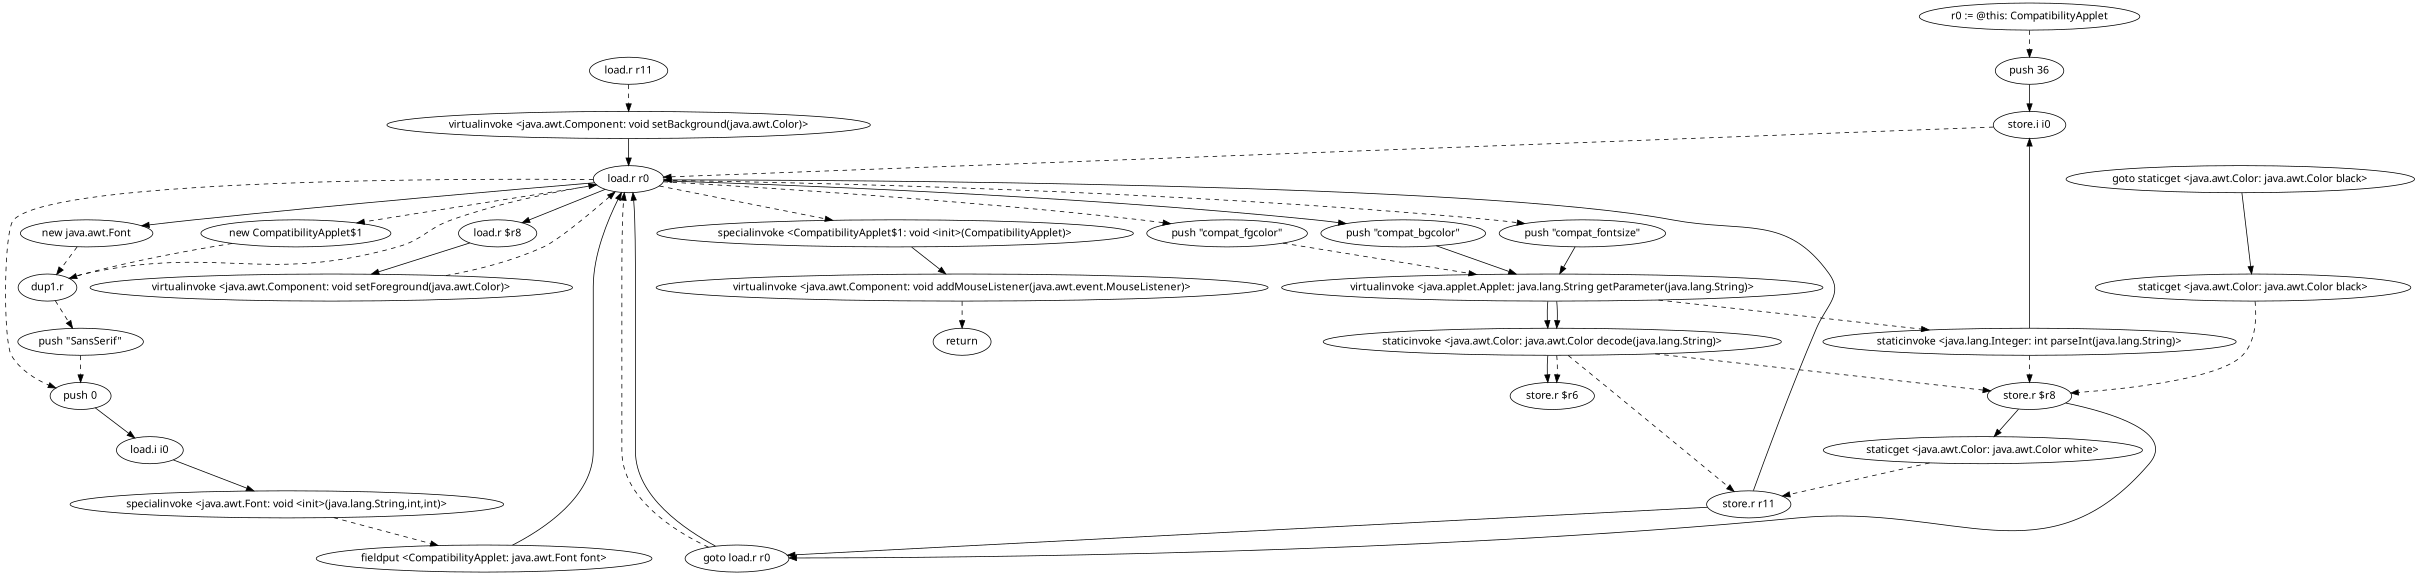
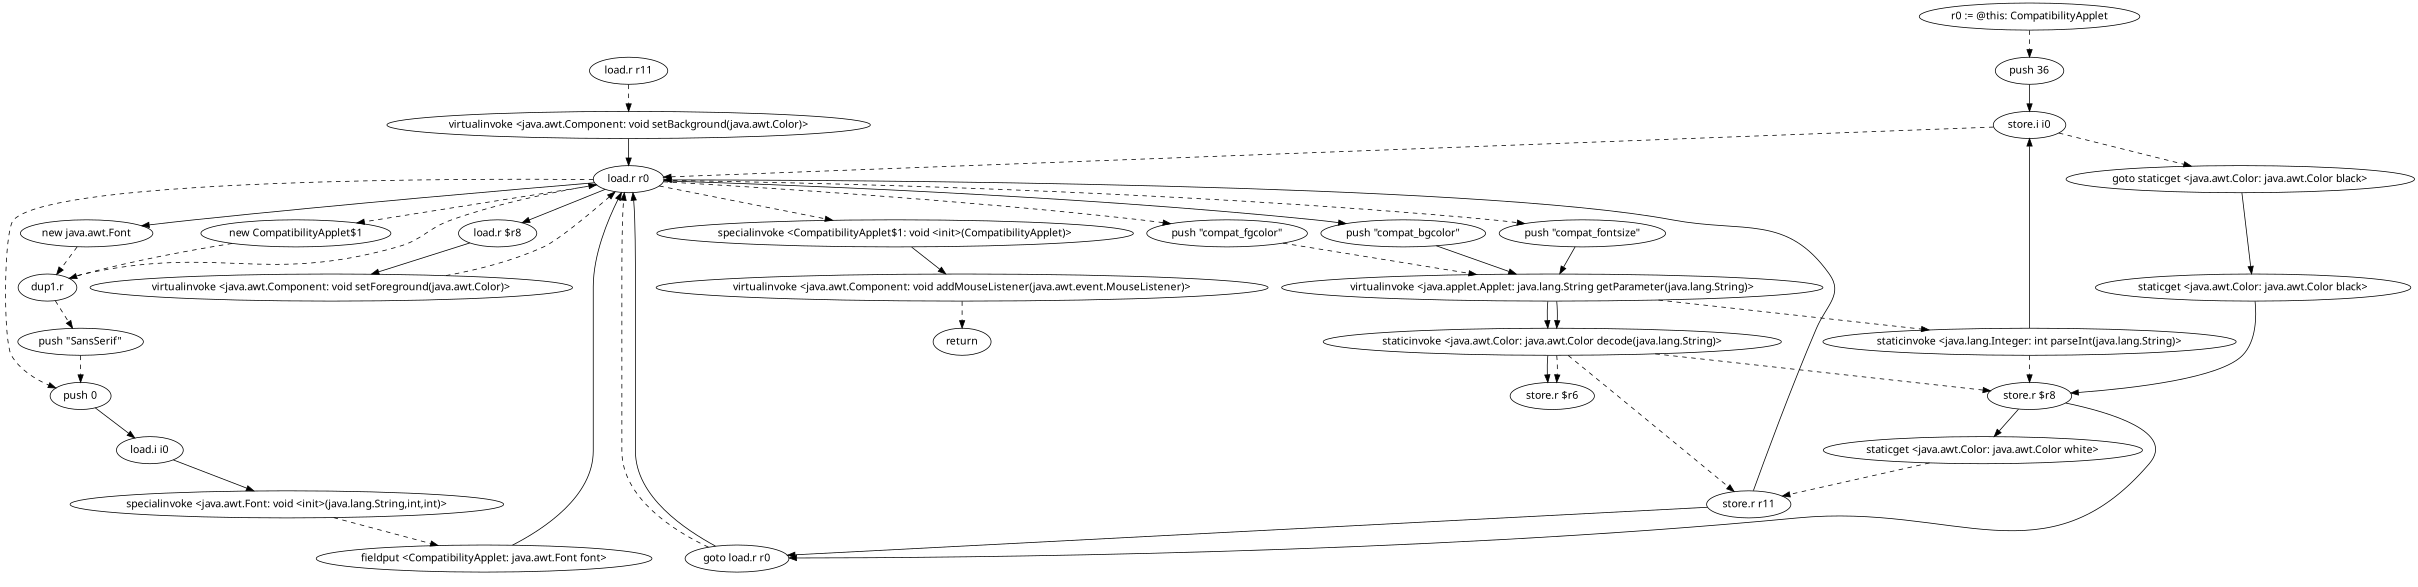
  digraph {
    fontname="Noto Sans"
    node [fontname="Noto Sans"]
    edge [fontname="Noto Sans" style=dashed]
    "r0 := @this: CompatibilityApplet"
    "push 36"
    "store.i i0"
    "load.r r0"
    "goto staticget <java.awt.Color: java.awt.Color black>"
    "push \"compat_fontsize\""
    "push \"compat_fgcolor\""
    "push \"compat_bgcolor\""
    "new java.awt.Font"
    "load.r $r8"
    "new CompatibilityApplet$1"
    "specialinvoke <CompatibilityApplet$1: void <init>(CompatibilityApplet)>"
    "push 0"
    "staticget <java.awt.Color: java.awt.Color black>"
    "virtualinvoke <java.applet.Applet: java.lang.String getParameter(java.lang.String)>"
    "dup1.r"
    "virtualinvoke <java.awt.Component: void setForeground(java.awt.Color)>"
    "load.r r11"
    "virtualinvoke <java.awt.Component: void setBackground(java.awt.Color)>"
    "virtualinvoke <java.awt.Component: void addMouseListener(java.awt.event.MouseListener)>"
    "staticinvoke <java.lang.Integer: int parseInt(java.lang.String)>"
    "staticinvoke <java.awt.Color: java.awt.Color decode(java.lang.String)>"
    "store.r $r8"
    "store.r r11"
    "store.r $r6"
    "staticget <java.awt.Color: java.awt.Color white>"
    "goto load.r r0"
    "push \"SansSerif\""
    "load.i i0"
    "specialinvoke <java.awt.Font: void <init>(java.lang.String,int,int)>"
    "fieldput <CompatibilityApplet: java.awt.Font font>"
    return
    "r0 := @this: CompatibilityApplet" -> "push 36"
    "push 36" -> "store.i i0" [style=solid]
    "store.i i0" -> "load.r r0"
+   "store.i i0" -> "goto staticget <java.awt.Color: java.awt.Color black>"
    "load.r r0" -> "push \"compat_fontsize\""
    "load.r r0" -> "push \"compat_fgcolor\""
    "load.r r0" -> "push \"compat_bgcolor\"" [style=solid]
    "load.r r0" -> "new java.awt.Font" [style=solid]
    "load.r r0" -> "load.r $r8" [style=solid]
    "load.r r0" -> "new CompatibilityApplet$1"
    "load.r r0" -> "specialinvoke <CompatibilityApplet$1: void <init>(CompatibilityApplet)>"
    "load.r r0" -> "push 0"
    "goto staticget <java.awt.Color: java.awt.Color black>" -> "staticget <java.awt.Color: java.awt.Color black>" [style=solid]
    "push \"compat_fontsize\"" -> "virtualinvoke <java.applet.Applet: java.lang.String getParameter(java.lang.String)>" [style=solid]
    "push \"compat_fgcolor\"" -> "virtualinvoke <java.applet.Applet: java.lang.String getParameter(java.lang.String)>"
    "push \"compat_bgcolor\"" -> "virtualinvoke <java.applet.Applet: java.lang.String getParameter(java.lang.String)>" [style=solid]
    "new java.awt.Font" -> "dup1.r"
    "load.r $r8" -> "virtualinvoke <java.awt.Component: void setForeground(java.awt.Color)>" [style=solid]
    "new CompatibilityApplet$1" -> "dup1.r"
    "specialinvoke <CompatibilityApplet$1: void <init>(CompatibilityApplet)>" -> "virtualinvoke <java.awt.Component: void addMouseListener(java.awt.event.MouseListener)>" [style=solid]
    "push 0" -> "load.i i0" [style=solid]
-   "staticget <java.awt.Color: java.awt.Color black>" -> "store.r $r8"
+   "staticget <java.awt.Color: java.awt.Color black>" -> "store.r $r8" [style=solid]
    "virtualinvoke <java.applet.Applet: java.lang.String getParameter(java.lang.String)>" -> "staticinvoke <java.lang.Integer: int parseInt(java.lang.String)>"
    "virtualinvoke <java.applet.Applet: java.lang.String getParameter(java.lang.String)>" -> "staticinvoke <java.awt.Color: java.awt.Color decode(java.lang.String)>" [style=solid]
    "virtualinvoke <java.applet.Applet: java.lang.String getParameter(java.lang.String)>" -> "staticinvoke <java.awt.Color: java.awt.Color decode(java.lang.String)>" [style=solid]
    "dup1.r" -> "load.r r0"
    "dup1.r" -> "push \"SansSerif\""
    "virtualinvoke <java.awt.Component: void setForeground(java.awt.Color)>" -> "load.r r0"
    "load.r r11" -> "virtualinvoke <java.awt.Component: void setBackground(java.awt.Color)>"
    "virtualinvoke <java.awt.Component: void setBackground(java.awt.Color)>" -> "load.r r0" [style=solid]
    "virtualinvoke <java.awt.Component: void addMouseListener(java.awt.event.MouseListener)>" -> return
    "staticinvoke <java.lang.Integer: int parseInt(java.lang.String)>" -> "store.i i0" [style=solid]
    "staticinvoke <java.lang.Integer: int parseInt(java.lang.String)>" -> "store.r $r8"
    "staticinvoke <java.awt.Color: java.awt.Color decode(java.lang.String)>" -> "store.r $r8"
    "staticinvoke <java.awt.Color: java.awt.Color decode(java.lang.String)>" -> "store.r r11"
    "staticinvoke <java.awt.Color: java.awt.Color decode(java.lang.String)>" -> "store.r $r6" [style=solid]
    "staticinvoke <java.awt.Color: java.awt.Color decode(java.lang.String)>" -> "store.r $r6"
    "store.r $r8" -> "staticget <java.awt.Color: java.awt.Color white>" [style=solid]
    "store.r $r8" -> "goto load.r r0" [style=solid]
    "store.r r11" -> "load.r r0" [style=solid]
    "store.r r11" -> "goto load.r r0" [style=solid]
    "staticget <java.awt.Color: java.awt.Color white>" -> "store.r r11"
    "goto load.r r0" -> "load.r r0"
    "goto load.r r0" -> "load.r r0" [style=solid]
    "push \"SansSerif\"" -> "push 0"
    "load.i i0" -> "specialinvoke <java.awt.Font: void <init>(java.lang.String,int,int)>" [style=solid]
    "specialinvoke <java.awt.Font: void <init>(java.lang.String,int,int)>" -> "fieldput <CompatibilityApplet: java.awt.Font font>"
    "fieldput <CompatibilityApplet: java.awt.Font font>" -> "load.r r0" [style=solid]
  }
